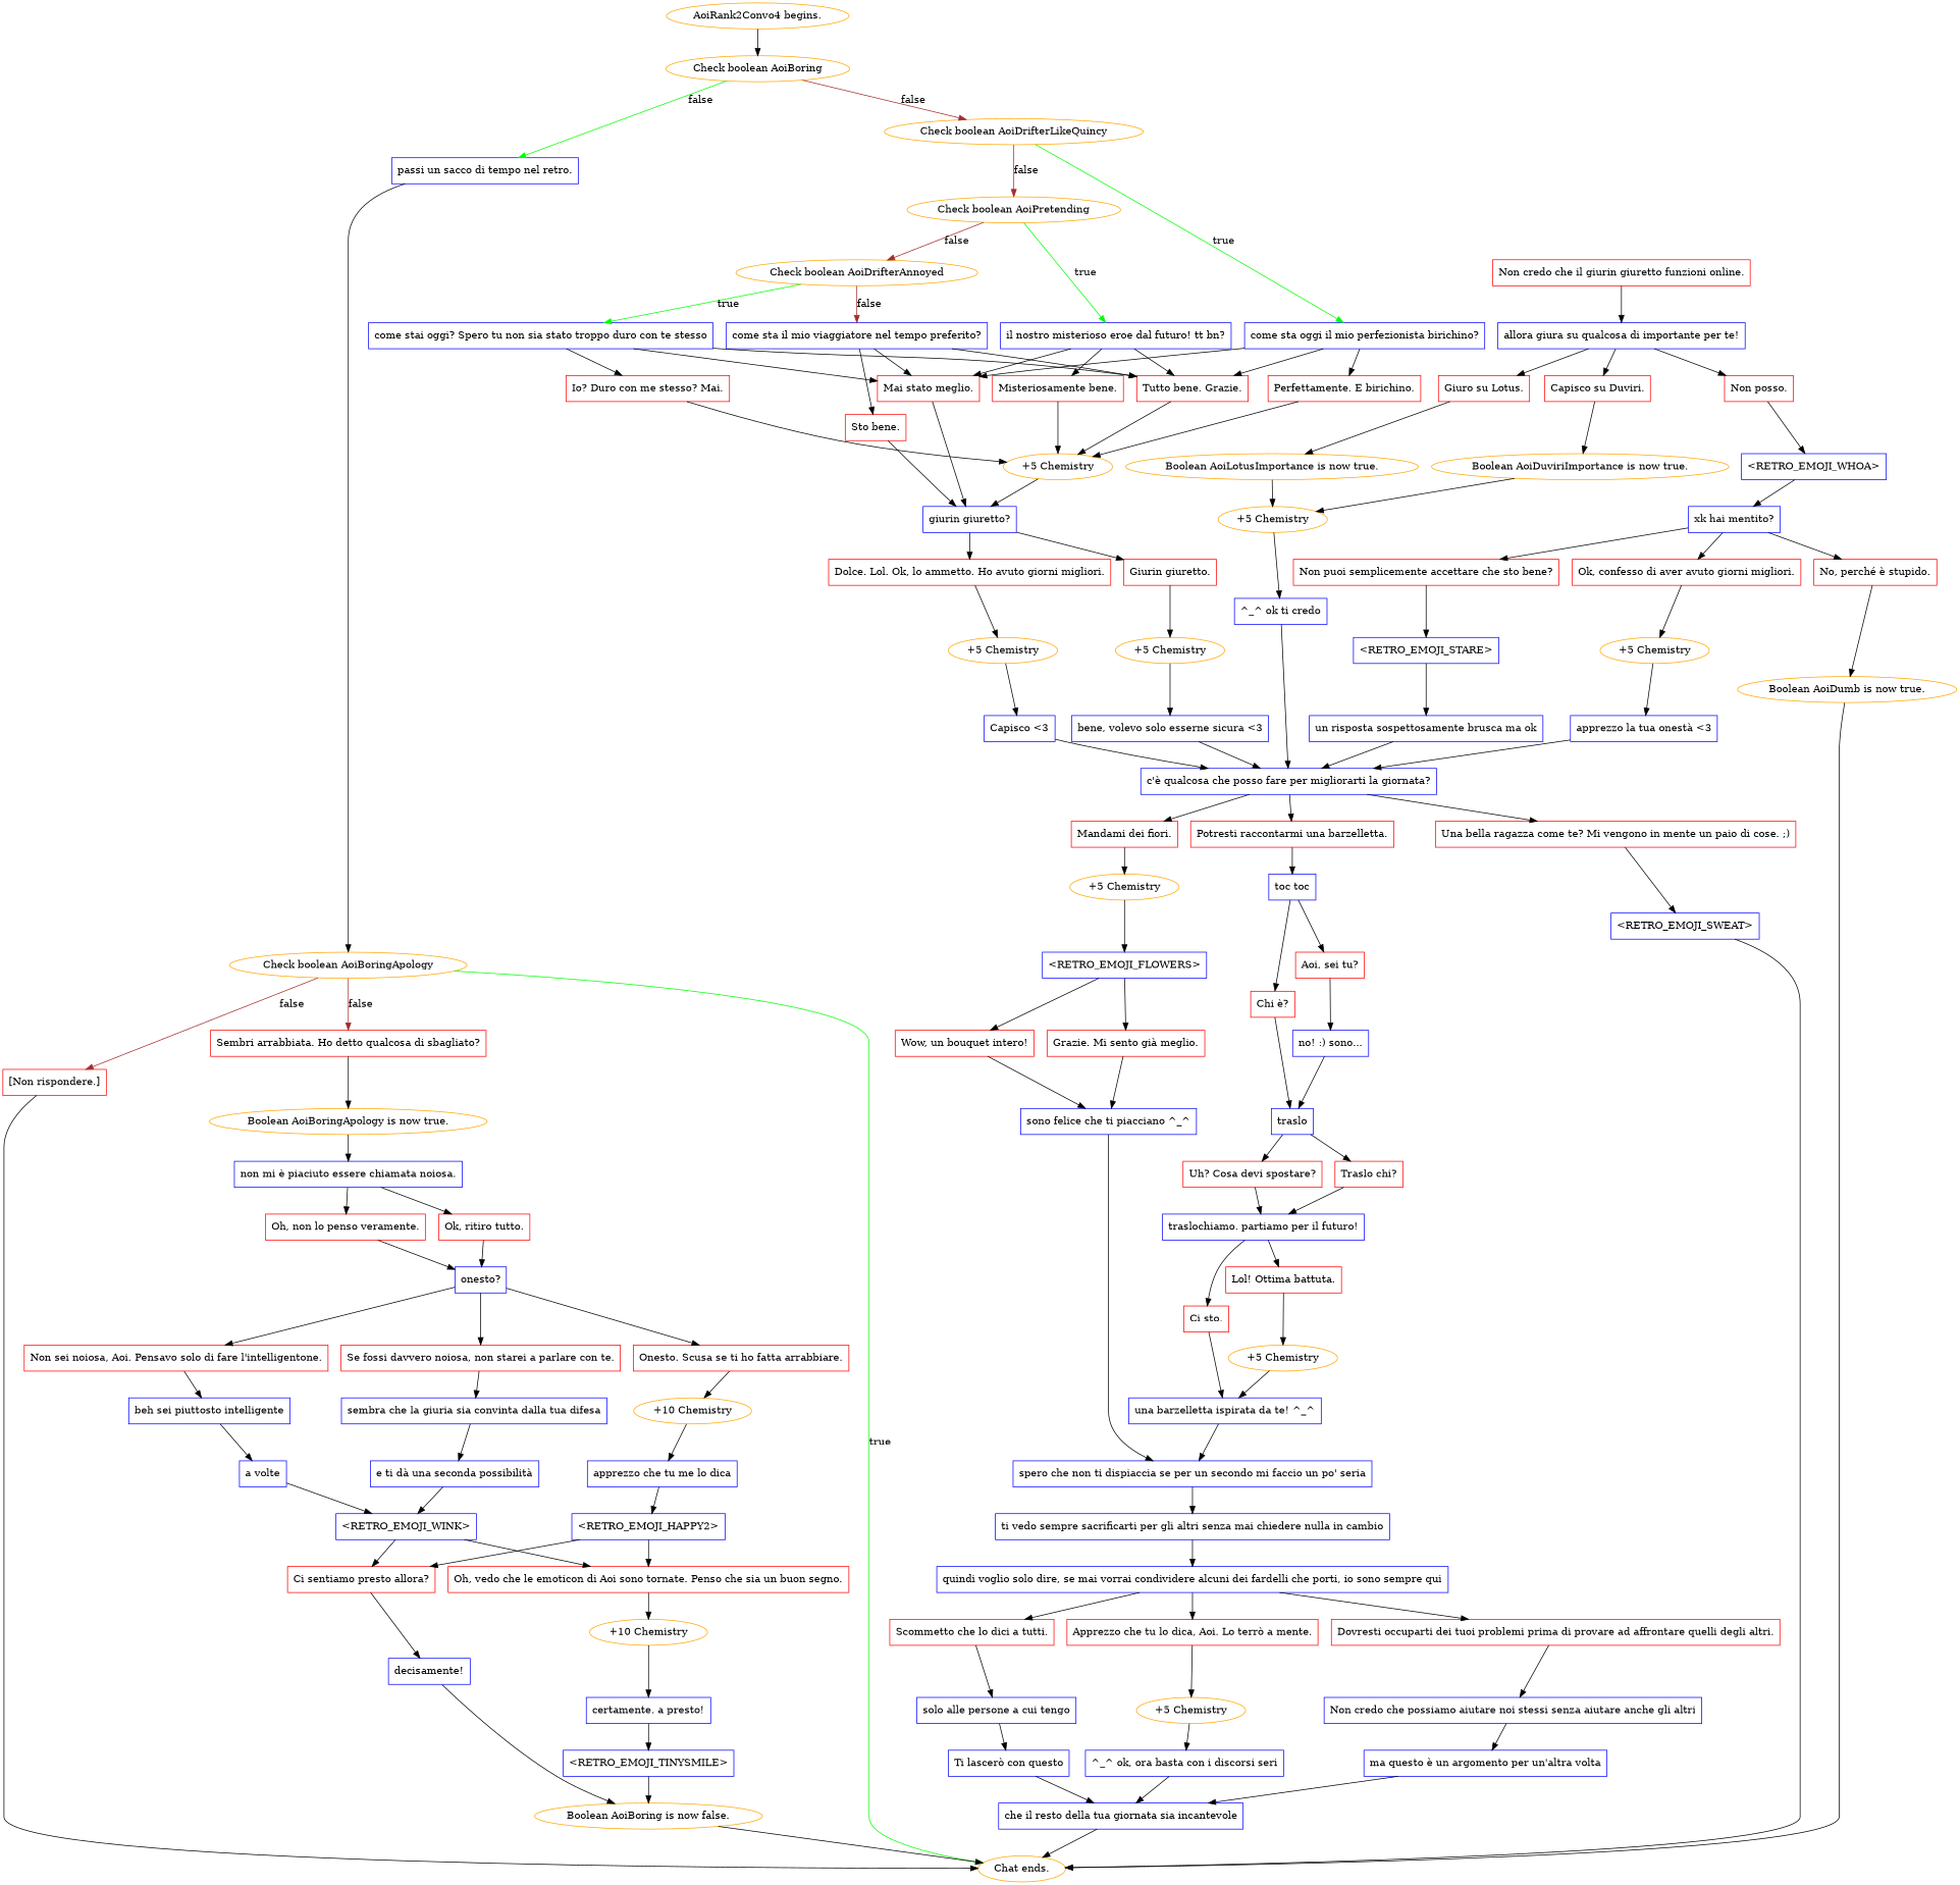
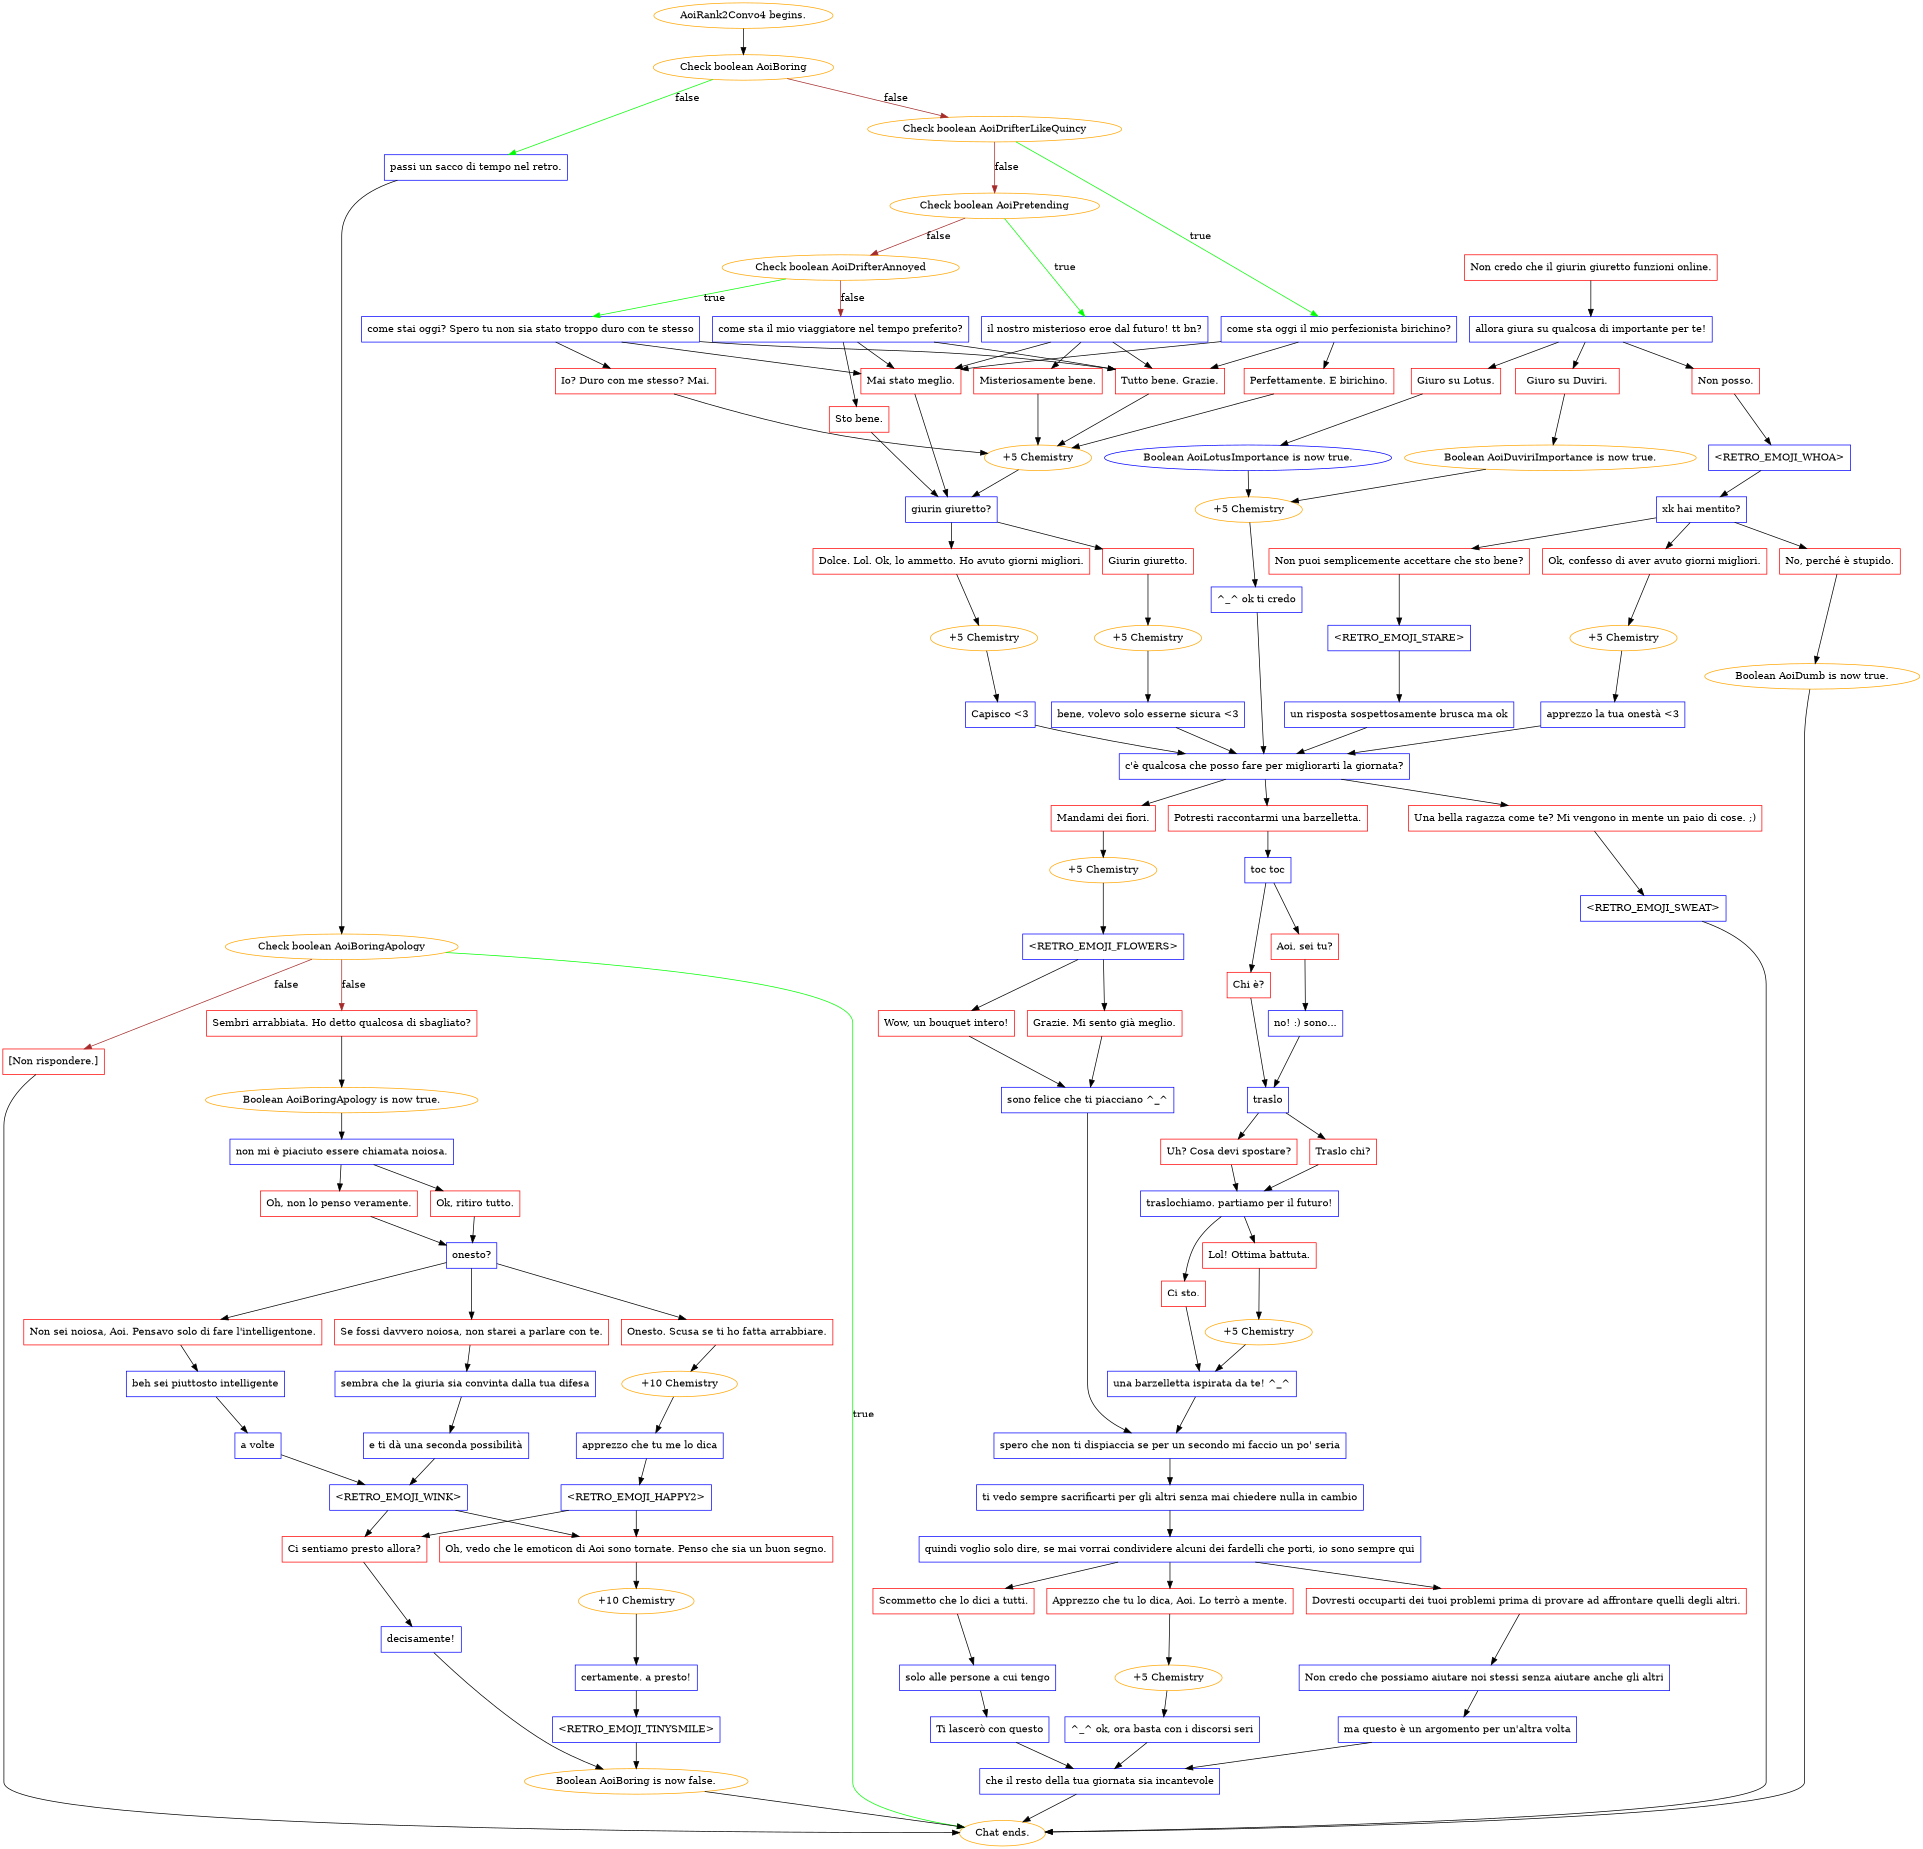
  digraph {
    node [color=blue shape=box]
    "AoiRank2Convo4 begins." [color=orange shape=""]
    n2 [color=orange label="Check boolean AoiBoring" shape=""]
    n3 [label="passi un sacco di tempo nel retro."]
    n4 [color=orange label="Check boolean AoiDrifterLikeQuincy" shape=""]
    n5 [color=orange label="Check boolean AoiBoringApology" shape=""]
    n6 [label="come sta oggi il mio perfezionista birichino?"]
    n7 [color=orange label="Check boolean AoiPretending" shape=""]
    "Chat ends." [color=orange shape=""]
    n9 [color=red label="Sembri arrabbiata. Ho detto qualcosa di sbagliato?"]
    n10 [color=red label="[Non rispondere.]"]
    n11 [color=red label="Perfettamente. E birichino."]
    n12 [color=red label="Tutto bene. Grazie."]
    n13 [color=red label="Mai stato meglio."]
    n14 [label="il nostro misterioso eroe dal futuro! tt bn?"]
    n15 [color=orange label="Check boolean AoiDrifterAnnoyed" shape=""]
    n16 [color=orange label="Boolean AoiBoringApology is now true." shape=""]
    n17 [color=orange label="+5 Chemistry" shape=""]
    n18 [label="giurin giuretto?"]
    n19 [color=red label="Misteriosamente bene."]
    n20 [label="come stai oggi? Spero tu non sia stato troppo duro con te stesso"]
    n21 [label="come sta il mio viaggiatore nel tempo preferito?"]
    n22 [label="non mi è piaciuto essere chiamata noiosa."]
    n23 [color=red label="Giurin giuretto."]
    n24 [color=red label="Dolce. Lol. Ok, lo ammetto. Ho avuto giorni migliori."]
    n25 [color=red label="Io? Duro con me stesso? Mai."]
    n26 [color=red label="Sto bene."]
    n27 [color=red label="Oh, non lo penso veramente."]
    n28 [color=red label="Ok, ritiro tutto."]
    n29 [color=orange label="+5 Chemistry" shape=""]
    n30 [color=orange label="+5 Chemistry" shape=""]
    n31 [color=red label="Non credo che il giurin giuretto funzioni online."]
    n32 [label="allora giura su qualcosa di importante per te!"]
    n33 [label="onesto?"]
    n34 [label="bene, volevo solo esserne sicura <3"]
    n35 [label="Capisco <3"]
    n36 [color=red label="Non posso."]
    n37 [color=red label="Giuro su Lotus."]
-   n38 [color=red label="Capisco su Duviri."]
+   n38 [color=red label="Giuro su Duviri."]
    n39 [color=red label="Onesto. Scusa se ti ho fatta arrabbiare."]
    n40 [color=red label="Non sei noiosa, Aoi. Pensavo solo di fare l'intelligentone."]
    n41 [color=red label="Se fossi davvero noiosa, non starei a parlare con te."]
    n42 [label="c'è qualcosa che posso fare per migliorarti la giornata?"]
    n43 [label="<RETRO_EMOJI_WHOA>"]
-   n44 [color=orange label="Boolean AoiLotusImportance is now true." shape=""]
+   n44 [label="Boolean AoiLotusImportance is now true." shape=""]
    n45 [color=orange label="Boolean AoiDuviriImportance is now true." shape=""]
    n46 [color=orange label="+10 Chemistry" shape=""]
    n47 [label="beh sei piuttosto intelligente"]
    n48 [label="sembra che la giuria sia convinta dalla tua difesa"]
    n49 [color=red label="Potresti raccontarmi una barzelletta."]
    n50 [color=red label="Mandami dei fiori."]
    n51 [color=red label="Una bella ragazza come te? Mi vengono in mente un paio di cose. ;)"]
    n52 [label="xk hai mentito?"]
    n53 [color=orange label="+5 Chemistry" shape=""]
    n54 [label="apprezzo che tu me lo dica"]
    n55 [label="a volte"]
    n56 [label="e ti dà una seconda possibilità"]
    n57 [label="toc toc"]
    n58 [color=orange label="+5 Chemistry" shape=""]
    n59 [label="<RETRO_EMOJI_SWEAT>"]
    n60 [color=red label="Ok, confesso di aver avuto giorni migliori."]
    n61 [color=red label="No, perché è stupido."]
    n62 [color=red label="Non puoi semplicemente accettare che sto bene?"]
    n63 [label="^_^ ok ti credo"]
    n64 [label="<RETRO_EMOJI_HAPPY2>"]
    n65 [label="<RETRO_EMOJI_WINK>"]
    n66 [color=red label="Chi è?"]
    n67 [color=red label="Aoi, sei tu?"]
    n68 [label="<RETRO_EMOJI_FLOWERS>"]
    n69 [color=orange label="+5 Chemistry" shape=""]
    n70 [color=orange label="Boolean AoiDumb is now true." shape=""]
    n71 [label="<RETRO_EMOJI_STARE>"]
    n72 [color=red label="Ci sentiamo presto allora?"]
    n73 [color=red label="Oh, vedo che le emoticon di Aoi sono tornate. Penso che sia un buon segno."]
    n74 [label=traslo]
    n75 [label="no! :) sono..."]
    n76 [color=red label="Grazie. Mi sento già meglio."]
    n77 [color=red label="Wow, un bouquet intero!"]
    n78 [label="apprezzo la tua onestà <3"]
    n79 [label="un risposta sospettosamente brusca ma ok"]
    n80 [label="decisamente!"]
    n81 [color=orange label="+10 Chemistry" shape=""]
    n82 [color=red label="Traslo chi?"]
    n83 [color=red label="Uh? Cosa devi spostare?"]
    n84 [label="sono felice che ti piacciano ^_^"]
    n85 [color=orange label="Boolean AoiBoring is now false." shape=""]
    n86 [label="certamente. a presto!"]
    n87 [label="traslochiamo. partiamo per il futuro!"]
    n88 [label="spero che non ti dispiaccia se per un secondo mi faccio un po' seria"]
    n89 [label="<RETRO_EMOJI_TINYSMILE>"]
    n90 [color=red label="Lol! Ottima battuta."]
    n91 [color=red label="Ci sto."]
    n92 [label="ti vedo sempre sacrificarti per gli altri senza mai chiedere nulla in cambio"]
    n93 [color=orange label="+5 Chemistry" shape=""]
    n94 [label="una barzelletta ispirata da te! ^_^"]
    n95 [label="quindi voglio solo dire, se mai vorrai condividere alcuni dei fardelli che porti, io sono sempre qui"]
    n96 [color=red label="Apprezzo che tu lo dica, Aoi. Lo terrò a mente."]
    n97 [color=red label="Dovresti occuparti dei tuoi problemi prima di provare ad affrontare quelli degli altri."]
    n98 [color=red label="Scommetto che lo dici a tutti."]
    n99 [color=orange label="+5 Chemistry" shape=""]
    n100 [label="Non credo che possiamo aiutare noi stessi senza aiutare anche gli altri"]
    n101 [label="solo alle persone a cui tengo"]
    n102 [label="^_^ ok, ora basta con i discorsi seri"]
    n103 [label="ma questo è un argomento per un'altra volta"]
    n104 [label="Ti lascerò con questo"]
    n105 [label="che il resto della tua giornata sia incantevole"]
    "AoiRank2Convo4 begins." -> n2
    n2 -> n3 [color=green label=false]
    n2 -> n4 [color=brown label=false]
    n3 -> n5
    n4 -> n6 [color=green label=true]
    n4 -> n7 [color=brown label=false]
    n5 -> "Chat ends." [color=green label=true]
    n5 -> n9 [color=brown label=false]
    n5 -> n10 [color=brown label=false]
    n6 -> n11
    n6 -> n12
    n6 -> n13
    n7 -> n14 [color=green label=true]
    n7 -> n15 [color=brown label=false]
    n9 -> n16
    n10 -> "Chat ends."
    n11 -> n17
    n12 -> n17
    n13 -> n18
    n14 -> n12
    n14 -> n13
    n14 -> n19
    n15 -> n20 [color=green label=true]
    n15 -> n21 [color=brown label=false]
    n16 -> n22
    n17 -> n18
    n18 -> n23
    n18 -> n24
    n19 -> n17
    n20 -> n12
    n20 -> n13
    n20 -> n25
    n21 -> n12
    n21 -> n13
    n21 -> n26
    n22 -> n27
    n22 -> n28
    n23 -> n29
    n24 -> n30
    n25 -> n17
    n26 -> n18
    n27 -> n33
    n28 -> n33
    n29 -> n34
    n30 -> n35
    n31 -> n32
    n32 -> n36
    n32 -> n37
    n32 -> n38
    n33 -> n39
    n33 -> n40
    n33 -> n41
    n34 -> n42
    n35 -> n42
    n36 -> n43
    n37 -> n44
    n38 -> n45
    n39 -> n46
    n40 -> n47
    n41 -> n48
    n42 -> n49
    n42 -> n50
    n42 -> n51
    n43 -> n52
    n44 -> n53
    n45 -> n53
    n46 -> n54
    n47 -> n55
    n48 -> n56
    n49 -> n57
    n50 -> n58
    n51 -> n59
    n52 -> n60
    n52 -> n61
    n52 -> n62
    n53 -> n63
    n54 -> n64
    n55 -> n65
    n56 -> n65
    n57 -> n66
    n57 -> n67
    n58 -> n68
    n59 -> "Chat ends."
    n60 -> n69
    n61 -> n70
    n62 -> n71
    n63 -> n42
    n64 -> n72
    n64 -> n73
    n65 -> n72
    n65 -> n73
    n66 -> n74
    n67 -> n75
    n68 -> n76
    n68 -> n77
    n69 -> n78
    n70 -> "Chat ends."
    n71 -> n79
    n72 -> n80
    n73 -> n81
    n74 -> n82
    n74 -> n83
    n75 -> n74
    n76 -> n84
    n77 -> n84
    n78 -> n42
    n79 -> n42
    n80 -> n85
    n81 -> n86
    n82 -> n87
    n83 -> n87
    n84 -> n88
    n85 -> "Chat ends."
    n86 -> n89
    n87 -> n90
    n87 -> n91
    n88 -> n92
    n89 -> n85
    n90 -> n93
    n91 -> n94
    n92 -> n95
    n93 -> n94
    n94 -> n88
    n95 -> n96
    n95 -> n97
    n95 -> n98
    n96 -> n99
    n97 -> n100
    n98 -> n101
    n99 -> n102
    n100 -> n103
    n101 -> n104
    n102 -> n105
    n103 -> n105
    n104 -> n105
    n105 -> "Chat ends."
  }
